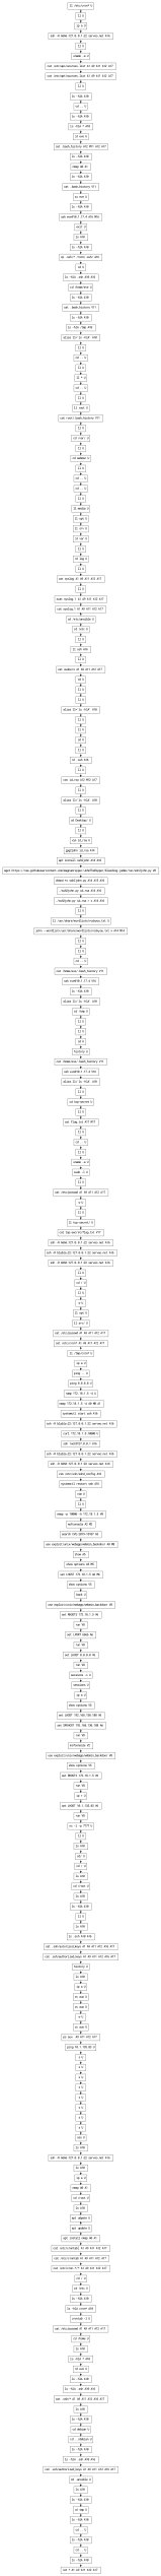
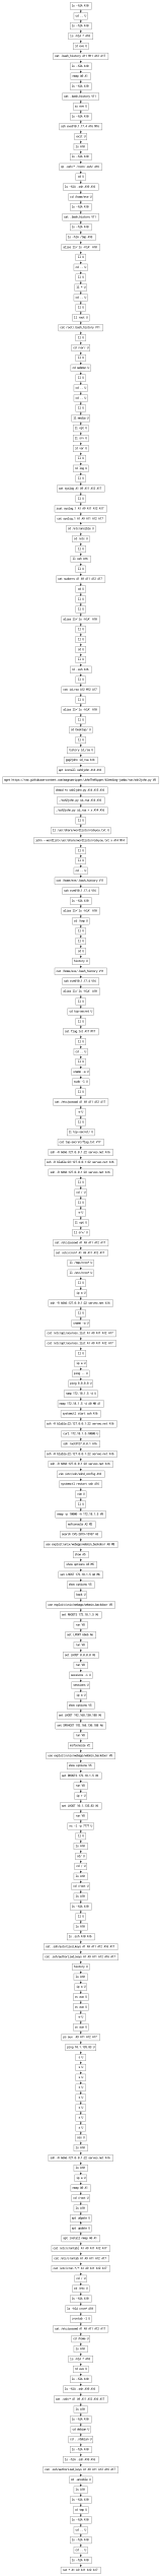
  digraph {
    fontname="Roboto Mono"
    rankdir=LR
    node [fontname="Roboto Mono" shape=box]
    edge [constraint=false fontname="Roboto Mono"]
    n1 [label="ip a U"]
    n2 [label="ping .. U"]
    n3 [label="ping 8.8.8.8 U"]
    n4 [label="namp 172.18.1.5 -A U"]
    n5 [label="nmap 172.18.1.5 -A A0 M0 A1 "]
    n6 [label="systemctl start ssh A16 "]
    n7 [label="ssh -R blabla:22:127.0.0.1:22 serveo.net A16 "]
    n8 [label="curl 172.18.1.5:10000 U"]
    n9 [label="ssh root@127.0.0.1 A16 "]
    n10 [label="ssh -R blabla:22:127.0.0.1:22 serveo.net A16 "]
    n11 [label="ssh -R 6666:127.0.0.1:22 serveo.net A16 "]
    n12 [label="vim /etc/ssh/sshd_config A16 "]
    n13 [label="systemctl restart ssh A16 "]
    n14 [label="vim U"]
    n15 [label="ll U"]
    n16 [label="nmap -p 10000 -A 172.18.1.5 V0 "]
    n17 [label="msfconsole A2 M2 "]
    n18 [label="search CVE-2019-15107 A3 "]
    n19 [label="use exploit/unix/webapp/webmin_backdoor A8 M8 "]
    n20 [label="show A5 "]
    n21 [label="show options A5 M5 "]
    n22 [label="set LHOST 172.18.1.5 A6 M6 "]
    n23 [label="show options V5 "]
    n24 [label="back U"]
    n25 [label="use exploit/unix/webapp/webmin_backdoor V8 "]
    n26 [label="set RHOSTS 172.18.1.5 V6 "]
    n27 [label="run V8 "]
    n28 [label="set LPORT 6666 A6 "]
    n29 [label="run V8 "]
    n30 [label="set LHOST 0.0.0.0 V6 "]
    n31 [label="run V8 "]
    n32 [label="sessions -i U"]
    n33 [label="sessions U"]
    n34 [label="ip a U"]
    n35 [label="show options V5 "]
    n36 [label="set LHOST 192.168.130.188 V6 "]
    n37 [label="set SRVHOST 192.168.130.188 A6 "]
    n38 [label="run V8 "]
    n39 [label="msfconsole V2 "]
    n40 [label="use exploit/unix/webapp/webmin_backdoor V8 "]
    n41 [label="show options V5 "]
    n42 [label="set RHOSTS 172.18.1.5 V6 "]
    n43 [label="run V8 "]
    n44 [label="ip r U"]
    n45 [label="set LHOST 10.1.135.83 V6 "]
    n46 [label="run V8 "]
    n47 [label="nc -l -p 7777 U"]
    n48 [label="ll U"]
    n49 [label="ls A10 "]
    n50 [label="cd/ U"]
    n51 [label="cd / U"]
    n52 [label="ls A10 "]
    n53 [label="cd /root U"]
    n54 [label="ls A10 "]
    n55 [label="ls -hlA A10 "]
    n56 [label="ll U"]
    n57 [label="ls A10 "]
    n58 [label="ls .ssh A10 A16 "]
    n59 [label="cat .ssh/autorized_keys A1 A9 A11 A12 A16 A17 "]
    n60 [label="cat .ssh/authorized_keys A1 A9 A11 A12 A16 A17 "]
    n61 [label="history U"]
    n62 [label="ls A10 "]
    n63 [label="ip a U"]
    n64 [label="ps aux U"]
    n65 [label="ps aux U"]
    n66 [label="w U"]
    n67 [label="ps aux U"]
    n68 [label="ps aux  A9 A11 A12 A17 "]
    n69 [label="ping 10.1.135.83 U"]
    n70 [label="s U"]
    n71 [label="s U"]
    n72 [label="s U"]
    n73 [label="s U"]
    n74 [label="s U"]
    n75 [label="s U"]
    n76 [label="s U"]
    n77 [label="s U"]
    n78 [label="sss U"]
    n79 [label="ls A10 "]
    n80 [label="ssh -R 6666:127.0.0.1:22 serveo.net A16 "]
    n81 [label="ls A10 "]
    n82 [label="ip a U"]
    n83 [label="nmap A0 A1 "]
    n84 [label="cd /root U"]
    n85 [label="ls A10 "]
    n86 [label="apt udpate U"]
    n87 [label="apt update U"]
    n88 [label="apt install nmap A0 A1 "]
    n89 [label="cat /etc/crontab] A1 A9 A11 A12 A17 "]
    n90 [label="cat /etc/crontab A1 A9 A11 A12 A17 "]
    n91 [label="cat /etc/cron.*/* A1 A9 A11 A12 A17 "]
    n92 [label="cd / U"]
    n93 [label="cd /etc U"]
    n94 [label="ls -hlA A10 "]
    n95 [label="ls -hlA cron* A10 "]
    n96 [label="crontab -l U"]
    n97 [label="cat /etc/passwd A1 A9 A11 A12 A17 "]
    n98 [label="cd /home U"]
    n99 [label="ls A10 "]
    n100 [label="ls -hlA * A10 "]
    n101 [label="cd eve U"]
    n102 [label="ls -hlA A10 "]
    n103 [label="ls -hlA .ssh A10 A16 "]
    n104 [label="cat .ssh/* A1 A9 A11 A12 A16 A17 "]
    n105 [label="ls A10 "]
    n106 [label="ls -hlA A10 "]
    n107 [label="cd debian U"]
    n108 [label="cd ../debian U"]
    n109 [label="ls -hlA A10 "]
    n110 [label="ls -hlA .ssh A10 A16 "]
    n111 [label="cat .ssh/authorized_keys A1 A9 A11 A12 A16 A17 "]
    n112 [label="cd .ansible U"]
    n113 [label="ls A10 "]
    n114 [label="ls -hlA A10 "]
    n115 [label="cd tmp U"]
    n116 [label="ls -hlA A10 "]
    n117 [label="cd .. U"]
    n118 [label="ls -hlA A10 "]
    n119 [label="cd .. U"]
    n120 [label="ls -hlA A10 "]
    n121 [label="cat * A1 A9 A11 A12 A17 "]
    n122 [label="ls -hlA A10 "]
    n123 [label="cd .. U"]
    n124 [label="ls -hlA A10 "]
    n125 [label="ls -hlA * A10 "]
    n126 [label="cd eve U"]
-   n127 [label="cat .bash_history A12 M11 A12 A17"]
+   n127 [label="cat .bash_history A11 M11 A12 A17 "]
    n128 [label="ls -hlA A10 "]
    n129 [label="nmap A0 A1 "]
    n130 [label="ls -hlA A10 "]
    n131 [label="cat .bash_history V11 "]
    n132 [label="su eve U"]
    n133 [label="ls -hlA A10 "]
    n134 [label="ssh eve@10.1.17.4 A16 M16 "]
    n135 [label="exit U"]
    n136 [label="ls A10 "]
    n137 [label="ls -hlA A10 "]
    n138 [label="cp .ssh/* /root/.ssh/ A16 "]
    n139 [label="cd U"]
    n140 [label="ls -hlA .ssh A10 A16 "]
    n141 [label="cd /home/eve U"]
    n142 [label="ls -hlA A10 "]
    n143 [label="cat .bash_history V11 "]
    n144 [label="ls -hlA A10 "]
    n145 [label="ls -hlA /tmp A10 "]
    n146 [label="alias ll='ls -hlA' A10 "]
    n147 [label="ll U"]
    n148 [label="cd .. U"]
    n149 [label="ll U"]
    n150 [label="ll * U"]
    n151 [label="cd .. U"]
    n152 [label="ll U"]
    n153 [label="ll root U"]
    n154 [label="cat root/.bash_history V11 "]
    n155 [label="ll U"]
    n156 [label="cd /var/ U"]
    n157 [label="ll U"]
    n158 [label="cd webmin U"]
    n159 [label="ll U"]
    n160 [label="cd .. U"]
    n161 [label="cd .. U"]
    n162 [label="ll U"]
    n163 [label="ll media U"]
    n164 [label="ll opt U"]
    n165 [label="ll srv U"]
    n166 [label="cd var U"]
    n167 [label="ll U"]
    n168 [label="cd log U"]
    n169 [label="ll U"]
    n170 [label="cat syslog A1 A9 A11 A12 A17 "]
    n171 [label="ll U"]
    n172 [label="zcat syslog.1 A1 A9 A11 A12 A17 "]
    n173 [label="cat syslog.1 A1 A9 A11 A12 A17 "]
    n174 [label="cd /etc/ansible U"]
    n175 [label="cd /etc U"]
    n176 [label="ll U"]
    n177 [label="ll ssh A16 "]
    n178 [label="ll U"]
    n179 [label="cat sudoers A1 A9 A11 A12 A17 "]
    n180 [label="cd U"]
    n181 [label="ll U"]
    n182 [label="ll U"]
    n183 [label="alias ll='ls -hlA' A10 "]
    n184 [label="ll U"]
    n185 [label="ll U"]
    n186 [label="cd U"]
    n187 [label="ll U"]
    n188 [label="cd .ssh A16 "]
    n189 [label="ll U"]
    n190 [label="cat id_rsa A12 M12 A17 "]
    n191 [label="ll U"]
    n192 [label="alias ll='ls -hlA' A10 "]
    n193 [label="ll U"]
    n194 [label="cd Desktop/ U"]
    n195 [label="ll U"]
-   n196 [label="vim id_rsa U"]
+   n196 [label="history id_rsa U"]
    n197 [label="gpg2john id_rsa A14 "]
    n198 [label="apt install ssh2john A14 A16 "]
    n199 [label="wget https://raw.githubusercontent.com/magnumripper/JohnTheRipper/bleeding-jumbo/run/ssh2john.py V8 "]
    n200 [label="chmod +x ssh2john.py A14 A15 A16 "]
    n201 [label="./ssh2john.py id_rsa A14 A16 "]
    n202 [label="./ssh2john.py id_rsa > x A14 A16 "]
    n203 [label="ll U"]
    n204 [label="ll /usr/share/wordlists/rockyou.txt U"]
    n205 [label="john --wordlist=/usr/share/wordlists/rockyou.txt x A14 M14 "]
    n206 [label="ll U"]
    n207 [label="ll U"]
    n208 [label="cd .. U"]
    n209 [label="cat /home/eve/.bash_history V11 "]
    n210 [label="ssh eve@10.1.17.4 V16 "]
    n211 [label="ls -hlA A10 "]
    n212 [label="alias ll='ls -hlA' A10 "]
    n213 [label="cd /tmp U"]
    n214 [label="ll U"]
    n215 [label="ll U"]
    n216 [label="cd U"]
    n217 [label="history U"]
    n218 [label="cat /home/eve/.bash_history V11 "]
    n219 [label="ssh eve@10.1.17.4 V16 "]
    n220 [label="alias ll='ls -hlA' A10 "]
    n221 [label="ll U"]
    n222 [label="cd top-secret U"]
    n223 [label="ll U"]
    n224 [label="cat flag.txt A17 M17 "]
    n225 [label="ll U"]
    n226 [label="cd .. U"]
    n227 [label="ll U"]
    n228 [label="uname -a U"]
    n229 [label="sudo -l U"]
    n230 [label="ll U"]
    n231 [label="cat /etc/passwd A1 A9 A11 A12 A17 "]
    n232 [label="w U"]
    n233 [label="ll U"]
    n234 [label="ll top-secret/ U"]
    n235 [label="cat top-secret/flag.txt V17 "]
    n236 [label="ssh -R 6666:127.0.0.1:22 serveo.net A16 "]
    n237 [label="ssh -R blabla:22:127.0.0.1:22 serveo.net A16 "]
    n238 [label="ssh -R 6666:127.0.0.1:22 serveo.net A16 "]
    n239 [label="ll U"]
    n240 [label="cd / U"]
    n241 [label="ll U"]
    n242 [label="w U"]
    n243 [label="ll opt U"]
    n244 [label="ll srv/ U"]
    n245 [label="cat /etc/passwd A1 A9 A11 A12 A17 "]
    n246 [label="cat /etc/cron* A1 A9 A11 A12 A17 "]
    n247 [label="ll /tmp/cron* U"]
    n248 [label="ll /etc/cron* U"]
    n249 [label="ll U"]
    n250 [label="ip a U"]
    n251 [label="ssh -R 6666:127.0.0.1:22 serveo.net A16 "]
    n252 [label="ll U"]
    n253 [label="uname -a U"]
    n254 [label="cat /etc/api/sources.list A1 A9 A11 A12 A17 "]
    n255 [label="cat /etc/apt/sources.list A1 A9 A11 A12 A17 "]
    n256 [label="ll U"]
    n1 -> n2
    n2 -> n3
    n3 -> n4
    n4 -> n5
    n5 -> n6
    n6 -> n7
    n7 -> n8
    n8 -> n9
    n9 -> n10
    n10 -> n11
    n11 -> n12
    n12 -> n13
    n13 -> n14
    n14 -> n15
    n15 -> n16
    n16 -> n17
    n17 -> n18
    n18 -> n19
    n19 -> n20
    n20 -> n21
    n21 -> n22
    n22 -> n23
    n23 -> n24
    n24 -> n25
    n25 -> n26
    n26 -> n27
    n27 -> n28
    n28 -> n29
    n29 -> n30
    n30 -> n31
    n31 -> n32
    n32 -> n33
    n33 -> n34
    n34 -> n35
    n35 -> n36
    n36 -> n37
    n37 -> n38
    n38 -> n39
    n39 -> n40
    n40 -> n41
    n41 -> n42
    n42 -> n43
    n43 -> n44
    n44 -> n45
    n45 -> n46
    n46 -> n47
    n47 -> n48
    n48 -> n49
    n49 -> n50
    n50 -> n51
    n51 -> n52
    n52 -> n53
    n53 -> n54
    n54 -> n55
    n55 -> n56
    n56 -> n57
    n57 -> n58
    n58 -> n59
    n59 -> n60
    n60 -> n61
    n61 -> n62
    n62 -> n63
    n63 -> n64
    n64 -> n65
    n65 -> n66
    n66 -> n67
    n67 -> n68
    n68 -> n69
    n69 -> n70
    n70 -> n71
    n71 -> n72
    n72 -> n73
    n73 -> n74
    n74 -> n75
    n75 -> n76
    n76 -> n77
    n77 -> n78
    n78 -> n79
    n79 -> n80
    n80 -> n81
    n81 -> n82
    n82 -> n83
    n83 -> n84
    n84 -> n85
    n85 -> n86
    n87 -> n86
    n87 -> n88
    n88 -> n89
    n89 -> n90
    n90 -> n91
    n91 -> n92
    n92 -> n93
    n93 -> n94
    n94 -> n95
    n95 -> n96
    n96 -> n97
    n97 -> n98
    n98 -> n99
    n99 -> n100
    n100 -> n101
    n101 -> n102
    n102 -> n103
    n103 -> n104
    n104 -> n105
    n105 -> n106
    n106 -> n107
    n107 -> n108
    n108 -> n109
    n109 -> n110
    n110 -> n111
    n111 -> n112
    n112 -> n113
    n113 -> n114
    n114 -> n115
    n115 -> n116
    n116 -> n117
    n117 -> n118
    n118 -> n119
    n119 -> n120
    n120 -> n121
    n122 -> n123
    n123 -> n124
    n124 -> n125
    n125 -> n126
    n126 -> n127
    n127 -> n128
    n128 -> n129
    n129 -> n130
    n130 -> n131
    n131 -> n132
    n132 -> n133
    n133 -> n134
    n134 -> n135
    n135 -> n136
    n136 -> n137
    n137 -> n138
    n138 -> n139
    n139 -> n140
    n140 -> n141
    n141 -> n142
    n142 -> n143
    n143 -> n144
    n144 -> n145
    n145 -> n146
    n146 -> n147
    n147 -> n148
    n148 -> n149
    n149 -> n150
    n150 -> n151
    n151 -> n152
    n152 -> n153
    n153 -> n154
    n154 -> n155
    n155 -> n156
    n156 -> n157
    n157 -> n158
    n158 -> n159
    n159 -> n160
    n160 -> n161
    n161 -> n162
    n162 -> n163
    n163 -> n164
    n164 -> n165
    n165 -> n166
    n166 -> n167
    n167 -> n168
    n168 -> n169
    n169 -> n170
    n170 -> n171
    n171 -> n172
    n172 -> n173
    n174 -> n173
    n174 -> n175
    n175 -> n176
    n176 -> n177
    n177 -> n178
    n178 -> n179
    n179 -> n180
    n180 -> n181
    n181 -> n182
    n182 -> n183
    n183 -> n184
    n184 -> n185
    n185 -> n186
    n186 -> n187
    n187 -> n188
    n188 -> n189
    n189 -> n190
    n190 -> n191
    n191 -> n192
    n192 -> n193
    n193 -> n194
    n194 -> n195
    n195 -> n196
    n196 -> n197
    n197 -> n198
    n198 -> n199
    n199 -> n200
    n200 -> n201
    n201 -> n202
    n202 -> n203
    n203 -> n204
    n204 -> n205
    n205 -> n206
    n206 -> n207
    n207 -> n208
    n208 -> n209
    n209 -> n210
    n210 -> n211
    n211 -> n212
    n212 -> n213
    n213 -> n214
    n214 -> n215
    n215 -> n216
    n216 -> n217
    n217 -> n218
    n218 -> n219
    n219 -> n220
    n220 -> n221
    n221 -> n222
    n222 -> n223
    n223 -> n224
    n224 -> n225
    n225 -> n226
    n226 -> n227
    n227 -> n228
    n228 -> n229
    n229 -> n230
    n230 -> n231
    n231 -> n232
    n232 -> n233
    n233 -> n234
    n234 -> n235
    n235 -> n236
    n236 -> n237
    n237 -> n238
    n238 -> n239
    n239 -> n240
    n240 -> n241
    n241 -> n242
    n242 -> n243
    n243 -> n244
    n244 -> n245
    n245 -> n246
    n247 -> n246
+   n247 -> n248
    n248 -> n249
    n249 -> n250
    n250 -> n251
    n251 -> n252
    n252 -> n253
    n253 -> n254
    n254 -> n255
    n255 -> n256
  }
